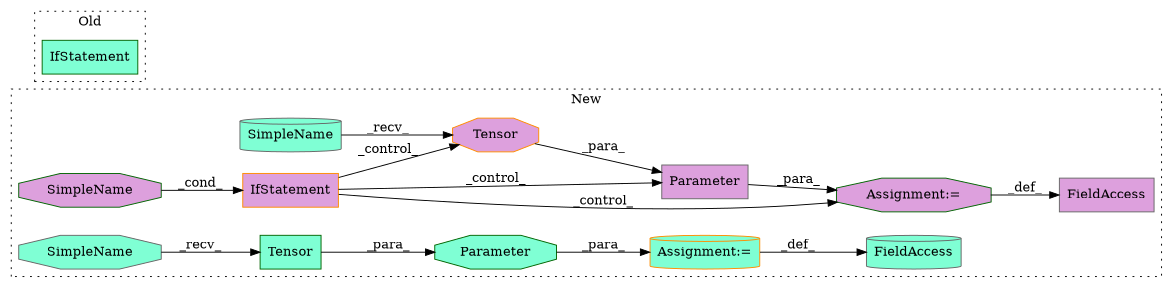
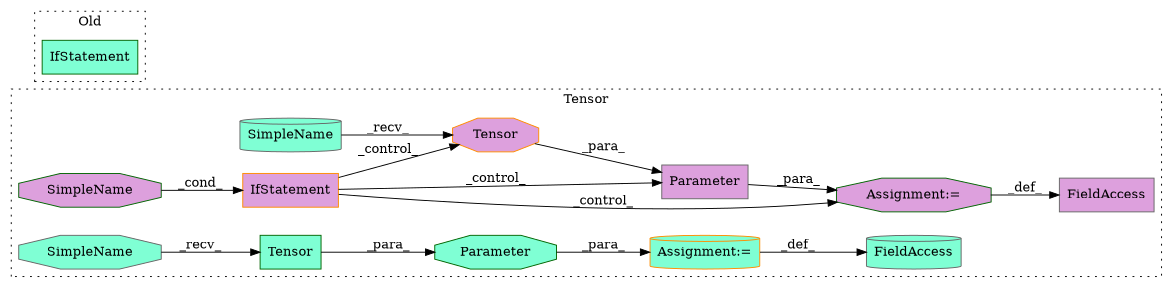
  digraph {
    rankdir=LR
    node [a=32 l="10,1" shape=octagon style=filled fillcolor=aquamarine color=darkgreen]
    n1 [label=Parameter s="1023,1071"]
    n2 [a=7 l=1 label="Assignment:=" s=1022 shape=cylinder color=darkorange]
    n3 [a=22 l=11 label=FieldAccess s=1011 shape=cylinder color=gray40]
    n4 [l="7,1" label=Tensor s="1039,1070" shape=box]
    n5 [l="7,1" label=Tensor s="1128,1160" fillcolor=plum color=darkorange]
    n6 [a=22 l=9 label=FieldAccess s=1102 shape=box fillcolor=plum color=gray40]
    n7 [label=Parameter s="1112,1161" shape=box fillcolor=plum color=gray40]
    n8 [a=7 l=1 label="Assignment:=" s=1111 fillcolor=plum]
    n9 [a=25 l="4,2" label=IfStatement s="1084,1092" shape=box fillcolor=plum color=darkorange]
    n10 [a=42 l=4 label=SimpleName s=1088 fillcolor=plum]
    n11 [a=42 l=5 label=SimpleName s=1033 color=gray40]
    n12 [a=42 l=5 label=SimpleName s=1122 shape=cylinder color=gray40]
    n13 [a=25 l=3 label=IfStatement s=839 shape=box]
    subgraph cluster_1 {
-     label=New
+     label=Tensor
      style=dotted
      n1
      n2
      n3
      n4
      n5
      n6
      n7
      n8
      n9
      n10
      n11
      n12
    }
    subgraph cluster_2 {
      label=Old
      style=dotted
      n13
    }
    n1 -> n2 [label=_para_]
    n2 -> n3 [label=_def_]
    n4 -> n1 [label=_para_]
    n5 -> n7 [label=_para_]
    n7 -> n8 [label=_para_]
    n8 -> n6 [label=_def_]
    n9 -> n5 [label=_control_]
    n9 -> n7 [label=_control_]
    n9 -> n8 [label=_control_]
    n10 -> n9 [label=_cond_]
    n11 -> n4 [label=_recv_]
    n12 -> n5 [label=_recv_]
  }
